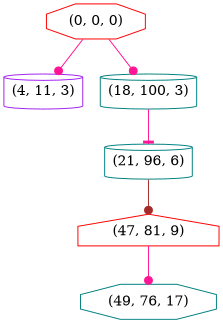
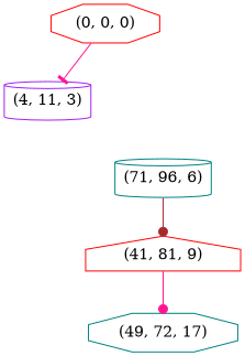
  digraph {
    node [color=teal shape=cylinder]
    edge [arrowhead=dot color=deeppink]
    "(0, 0, 0)" [color=red shape=octagon]
    "(4, 11, 3)" [color=purple]
-   "(18, 100, 3)"
-   "(21, 96, 6)"
-   "(41, 81, 9)" [color=red shape=house label="(47, 81, 9)"]
-   "(49, 72, 17)" [shape=octagon label="(49, 76, 17)"]
-   "(0, 0, 0)" -> "(4, 11, 3)"
-   "(0, 0, 0)" -> "(18, 100, 3)"
-   "(18, 100, 3)" -> "(21, 96, 6)" [arrowhead=tee]
+   "(21, 96, 6)" [label="(71, 96, 6)"]
+   "(41, 81, 9)" [color=red shape=house]
+   "(49, 72, 17)" [shape=octagon]
+   "(0, 0, 0)" -> "(4, 11, 3)" [arrowhead=tee]
    "(21, 96, 6)" -> "(41, 81, 9)" [color=brown]
    "(41, 81, 9)" -> "(49, 72, 17)"
  }
